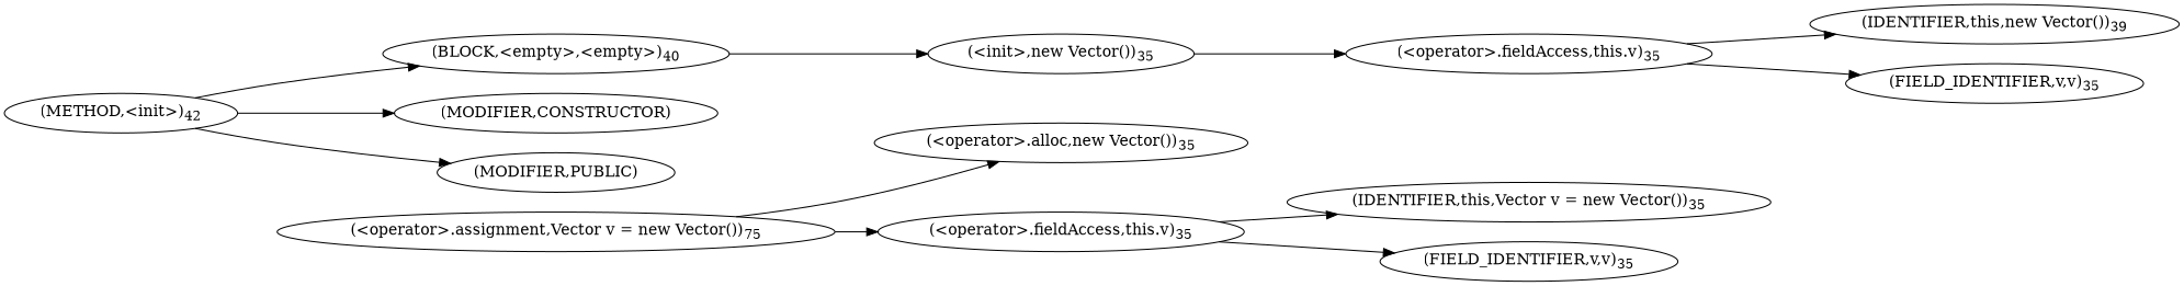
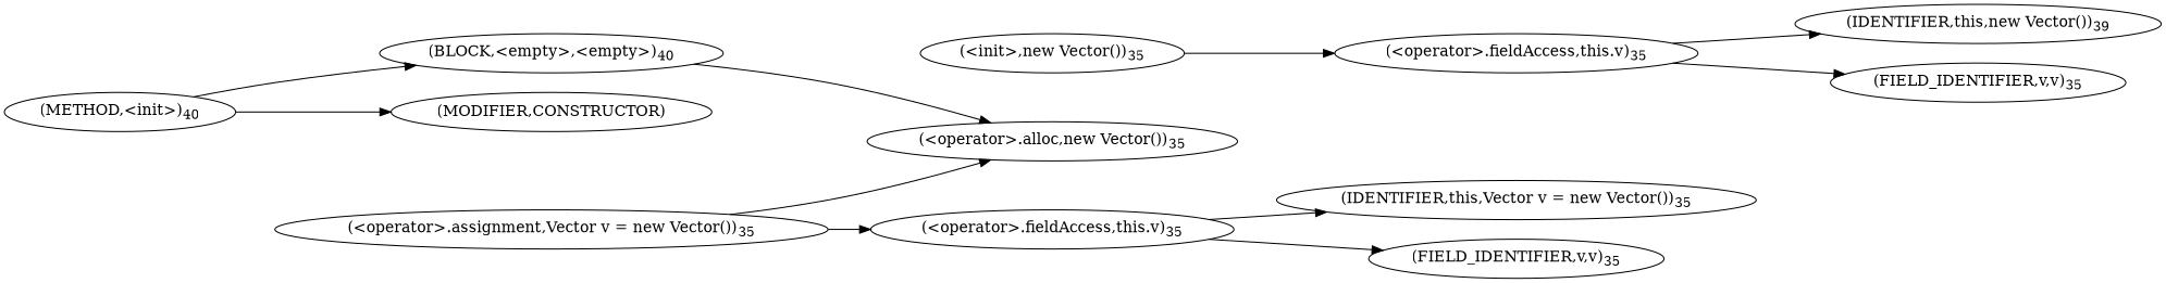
  digraph {
    rankdir=LR
-   n1 [label=<(METHOD,&lt;init&gt;)<SUB>42</SUB>>]
+   n1 [label=<(METHOD,&lt;init&gt;)<SUB>40</SUB>>]
    n2 [label=<(BLOCK,&lt;empty&gt;,&lt;empty&gt;)<SUB>40</SUB>>]
    n3 [label=<(MODIFIER,CONSTRUCTOR)>]
-   n4 [label=<(MODIFIER,PUBLIC)>]
    n5 [label=<(&lt;init&gt;,new Vector())<SUB>35</SUB>>]
-   n6 [label=<(&lt;operator&gt;.assignment,Vector v = new Vector())<SUB>75</SUB>>]
+   n6 [label=<(&lt;operator&gt;.assignment,Vector v = new Vector())<SUB>35</SUB>>]
    n7 [label=<(&lt;operator&gt;.fieldAccess,this.v)<SUB>35</SUB>>]
    n8 [label=<(&lt;operator&gt;.alloc,new Vector())<SUB>35</SUB>>]
    n9 [label=<(&lt;operator&gt;.fieldAccess,this.v)<SUB>35</SUB>>]
    n10 [label=<(IDENTIFIER,this,Vector v = new Vector())<SUB>35</SUB>>]
    n11 [label=<(FIELD_IDENTIFIER,v,v)<SUB>35</SUB>>]
    n12 [label=<(IDENTIFIER,this,new Vector())<SUB>39</SUB>>]
    n13 [label=<(FIELD_IDENTIFIER,v,v)<SUB>35</SUB>>]
    n1 -> n2
    n1 -> n3
-   n1 -> n4
-   n2 -> n5
+   n2 -> n8
    n5 -> n9
    n6 -> n7
    n6 -> n8
    n7 -> n10
    n7 -> n11
    n9 -> n12
    n9 -> n13
  }
